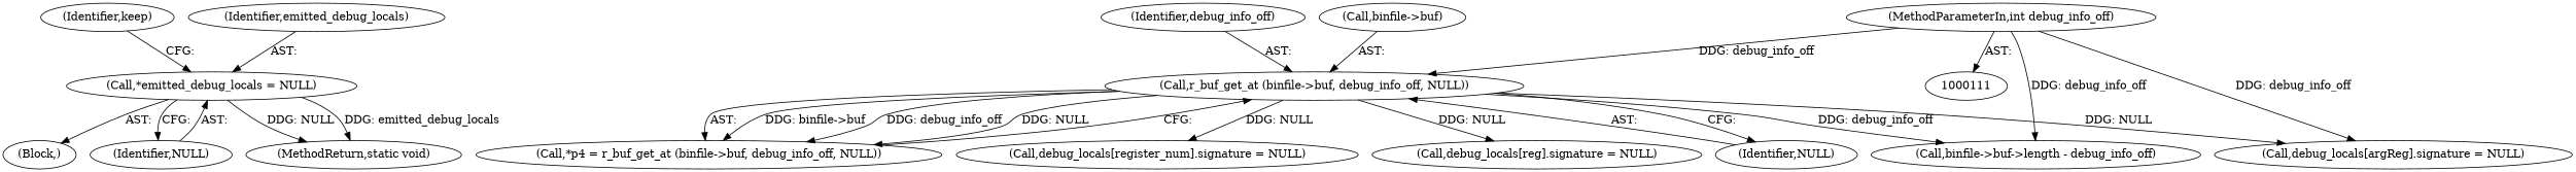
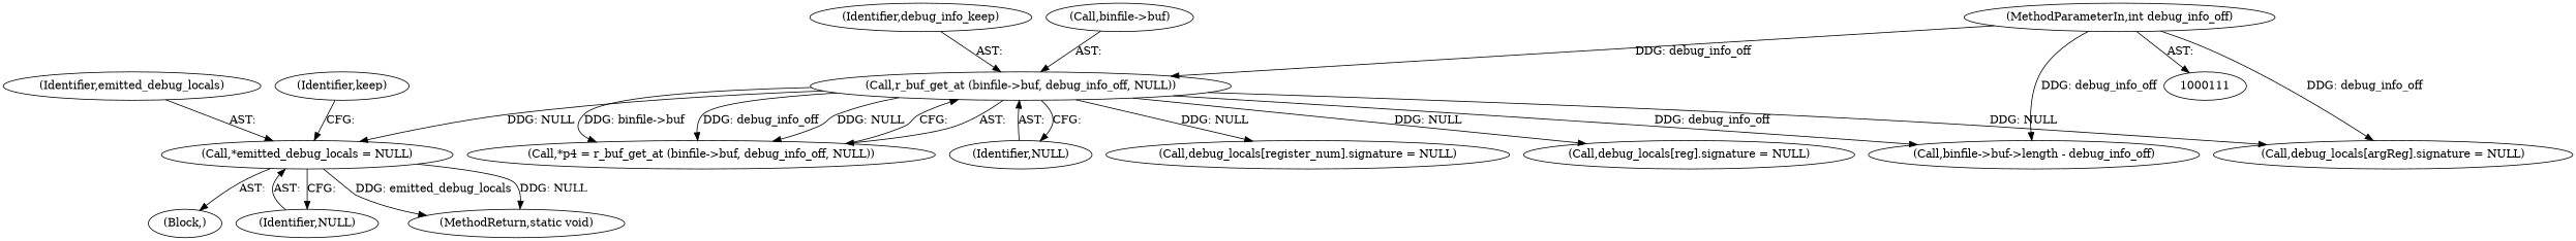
  digraph {
    n1 [label="(Call,*emitted_debug_locals = NULL)"]
    n2 [label="(Block,)"]
    n3 [label="(Identifier,NULL)"]
    n4 [label="(MethodReturn,static void)"]
    n5 [label="(Call,r_buf_get_at (binfile->buf, debug_info_off, NULL))"]
    n6 [label="(Call,debug_locals[argReg].signature = NULL)"]
    n7 [label="(Call,*p4 = r_buf_get_at (binfile->buf, debug_info_off, NULL))"]
    n8 [label="(Call,binfile->buf->length - debug_info_off)"]
    n9 [label="(Call,debug_locals[register_num].signature = NULL)"]
    n10 [label="(Call,debug_locals[reg].signature = NULL)"]
    n11 [label="(Identifier,NULL)"]
    n12 [label="(MethodParameterIn,int debug_info_off)"]
    1000111
    n14 [label="(Identifier,keep)"]
-   n15 [label="(Identifier,debug_info_off)"]
+   n15 [label="(Identifier,debug_info_keep)"]
    n16 [label="(Identifier,emitted_debug_locals)"]
    n17 [label="(Call,binfile->buf)"]
    n1 -> n2 [label="AST: "]
    n1 -> n3 [label="CFG: "]
    n1 -> n4 [label="DDG: NULL"]
    n1 -> n4 [label="DDG: emitted_debug_locals"]
    n3 -> n1 [label="AST: "]
+   n5 -> n1 [label="DDG: NULL"]
    n5 -> n6 [label="DDG: NULL"]
    n5 -> n7 [label="AST: "]
    n5 -> n7 [label="DDG: binfile->buf"]
    n5 -> n7 [label="DDG: debug_info_off"]
    n5 -> n7 [label="DDG: NULL"]
    n5 -> n8 [label="DDG: debug_info_off"]
    n5 -> n9 [label="DDG: NULL"]
    n5 -> n10 [label="DDG: NULL"]
    n5 -> n11 [label="CFG: "]
    n7 -> n5 [label="CFG: "]
    n11 -> n5 [label="AST: "]
    n12 -> n5 [label="DDG: debug_info_off"]
    n12 -> n6 [label="DDG: debug_info_off"]
    n12 -> n8 [label="DDG: debug_info_off"]
    n12 -> 1000111 [label="AST: "]
    n14 -> n1 [label="CFG: "]
    n15 -> n5 [label="AST: "]
    n16 -> n1 [label="AST: "]
    n17 -> n5 [label="AST: "]
  }
